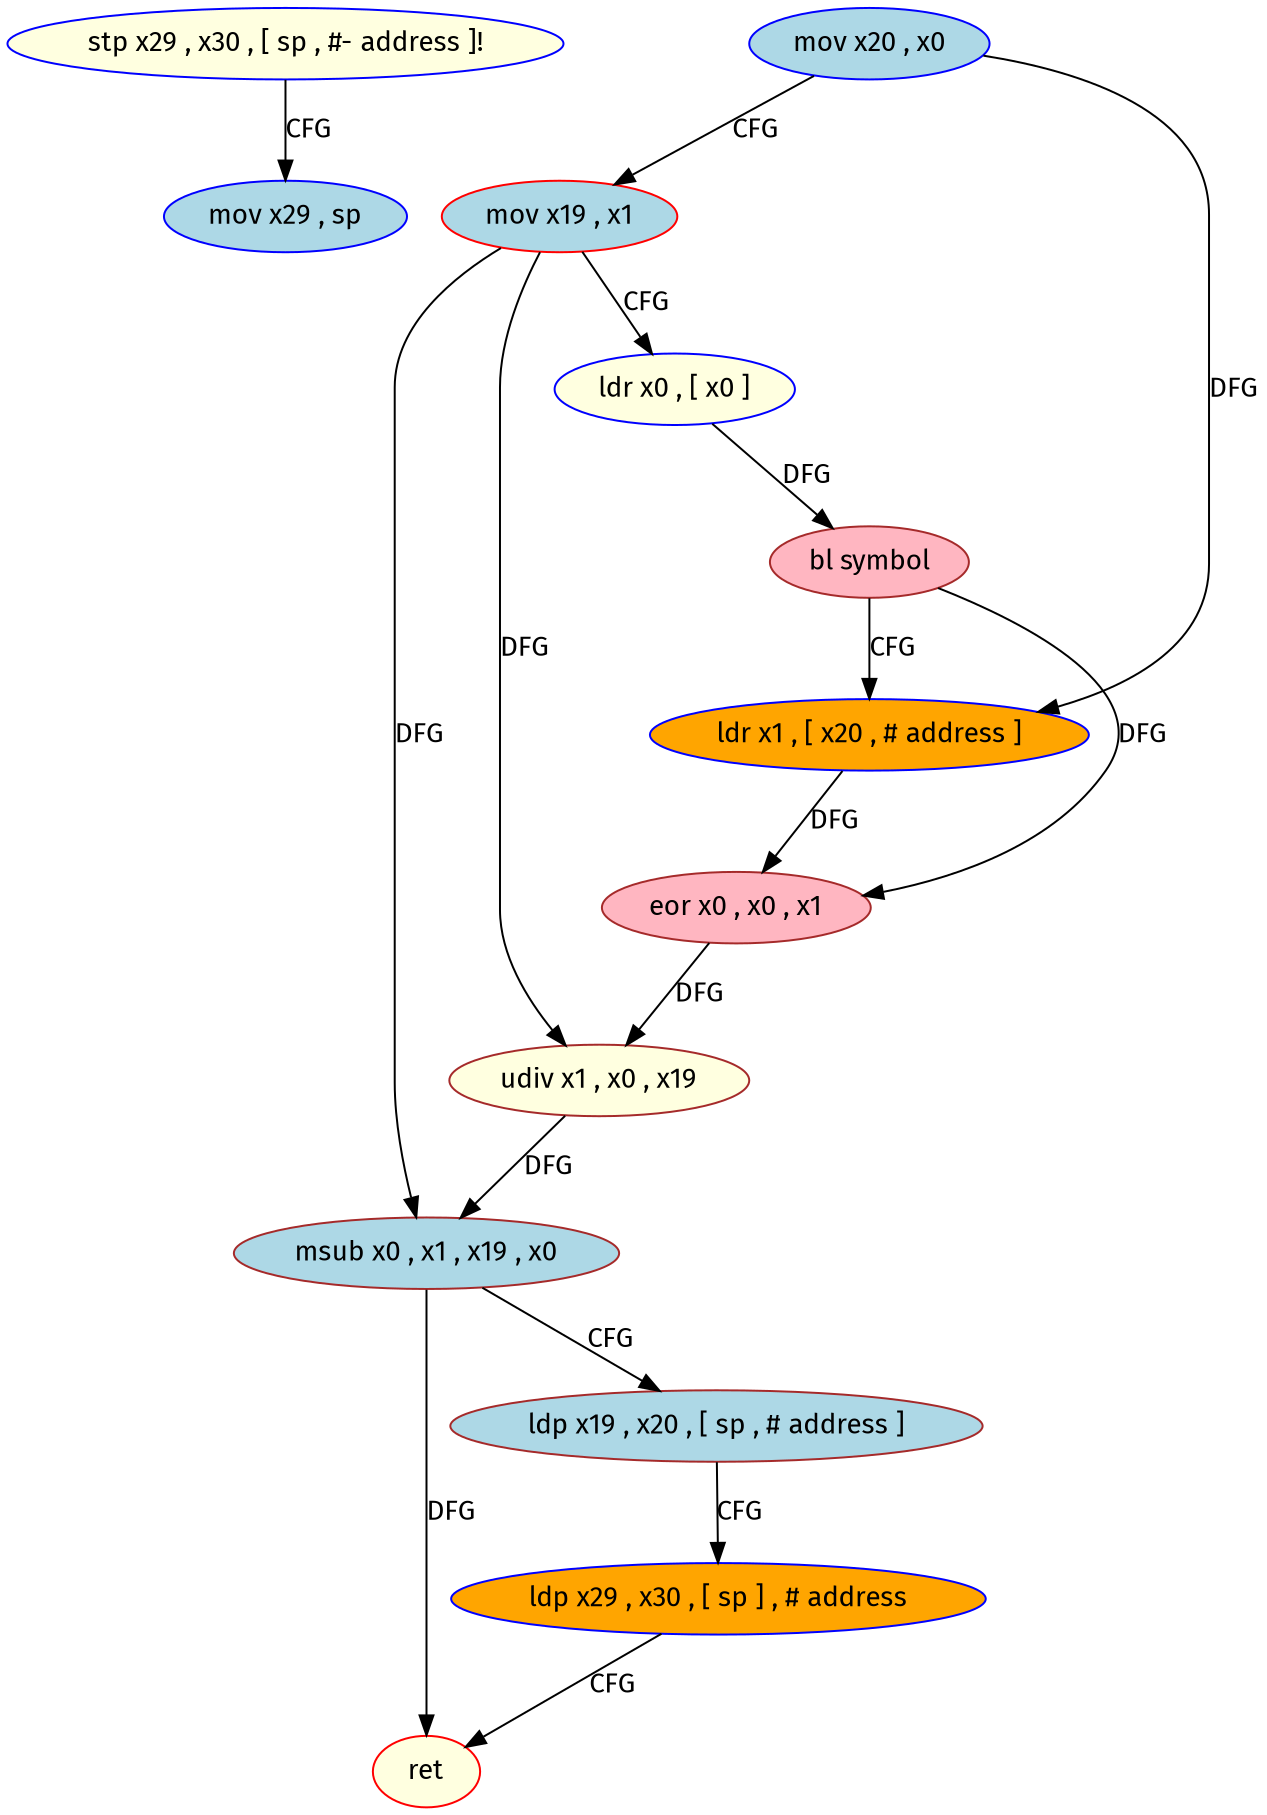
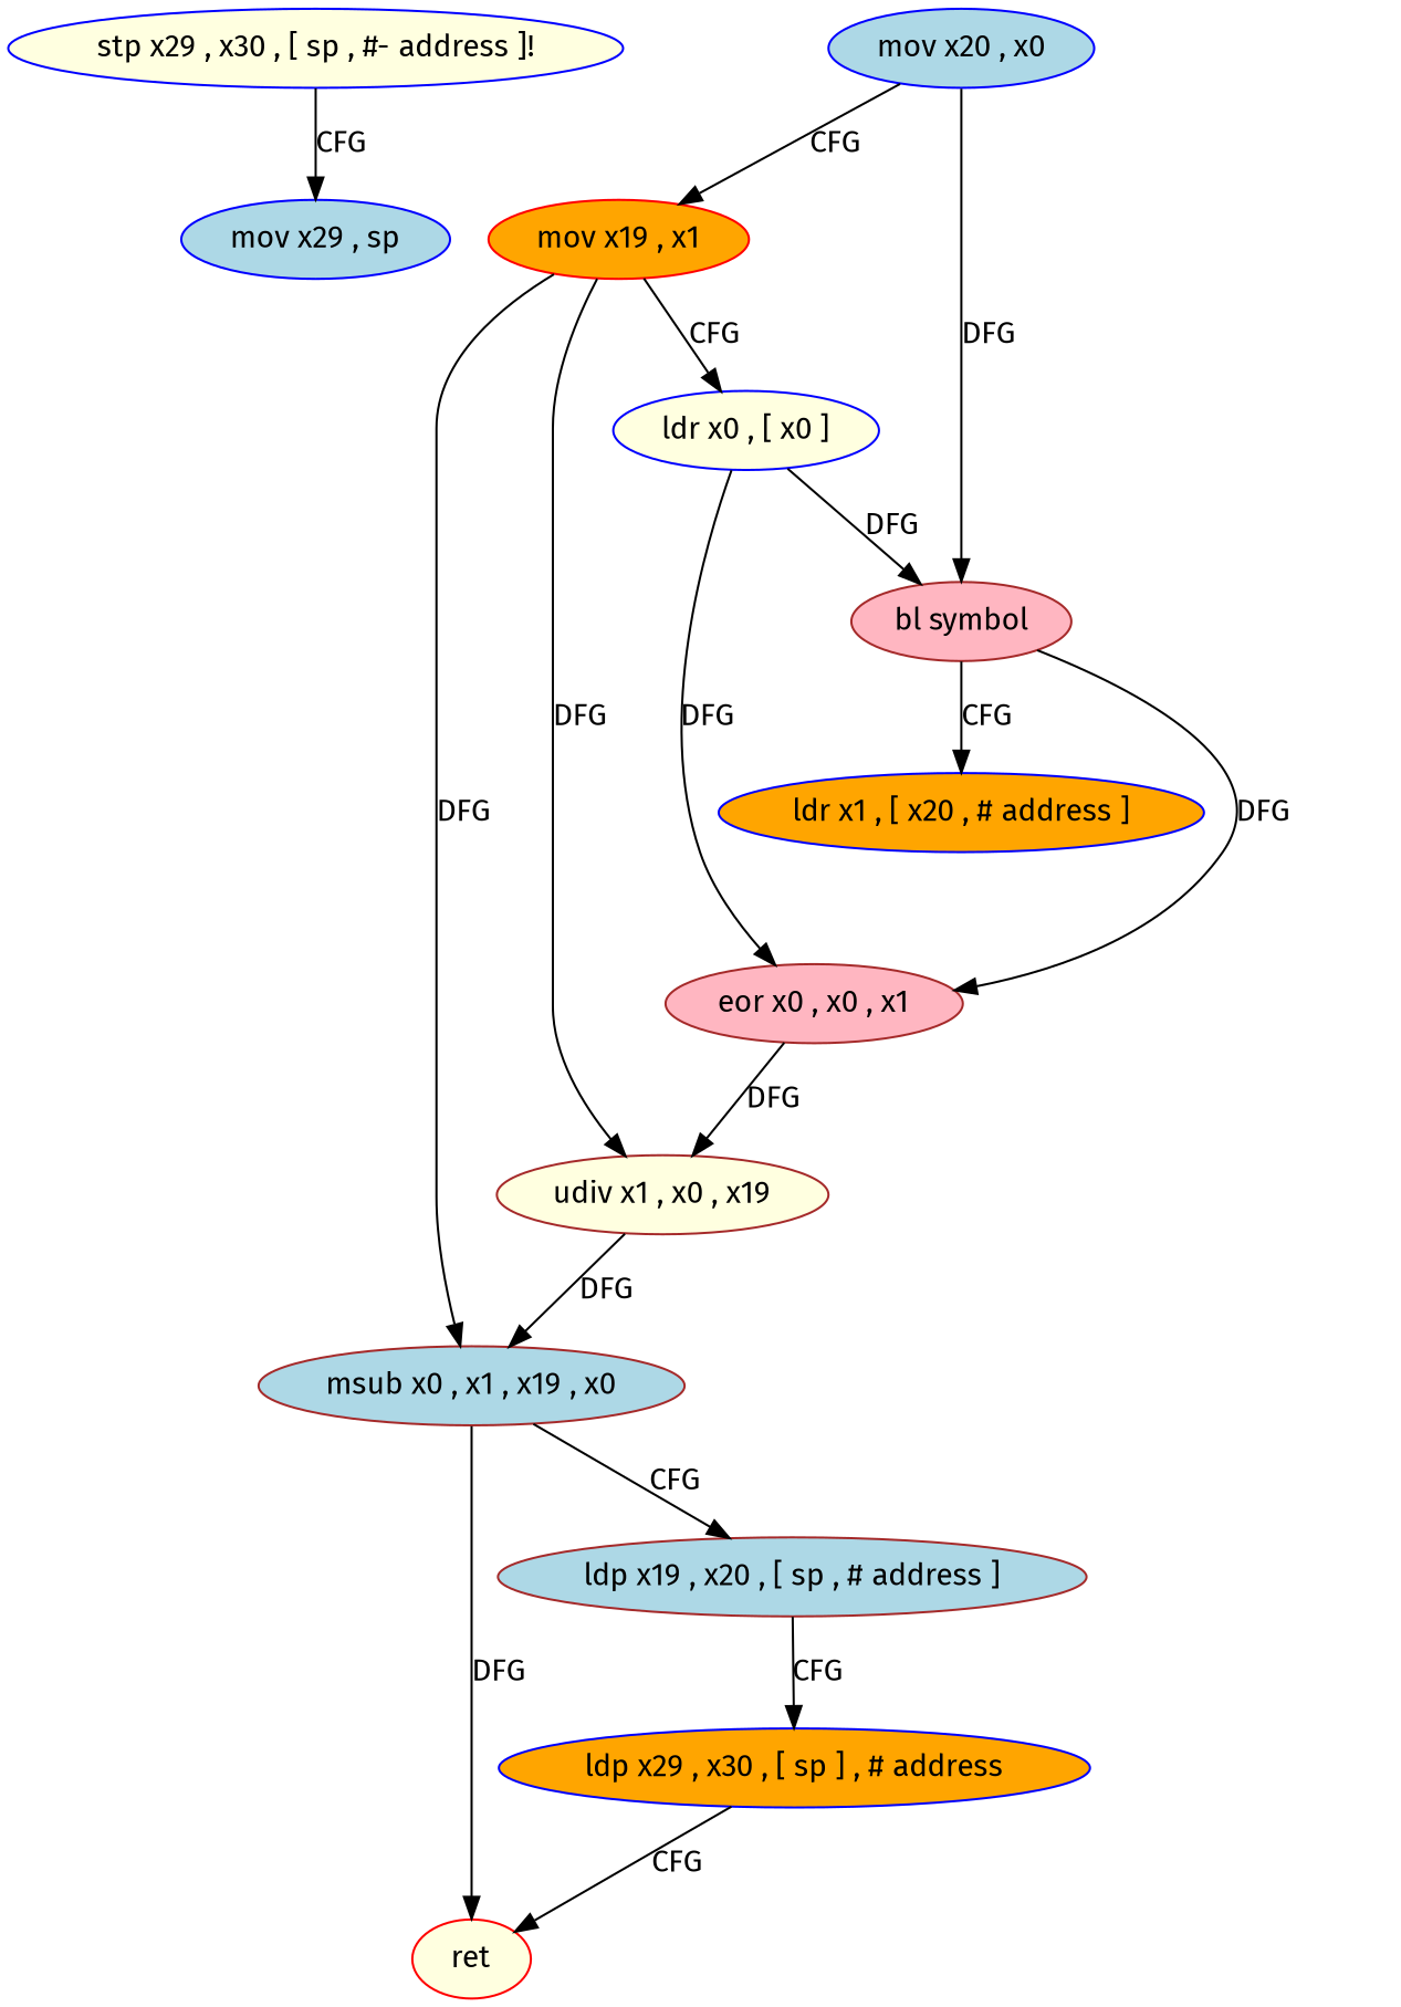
  digraph {
    fontname="Fira Sans"
    node [color=blue fillcolor=lightyellow fontname="Fira Sans" style=filled]
    edge [fontname="Fira Sans"]
    n1 [label="stp x29 , x30 , [ sp , #- address ]!"]
    n2 [fillcolor=lightblue label="mov x29 , sp"]
    n3 [fillcolor=lightblue label="mov x20 , x0"]
-   n4 [color=red fillcolor=lightblue label="mov x19 , x1"]
+   n4 [color=red fillcolor=orange label="mov x19 , x1"]
    n5 [fillcolor=orange label="ldr x1 , [ x20 , # address ]"]
    n6 [label="ldr x0 , [ x0 ]"]
    n7 [color=brown label="udiv x1 , x0 , x19"]
    n8 [color=brown fillcolor=lightblue label="msub x0 , x1 , x19 , x0"]
    n9 [color=brown fillcolor=lightpink label="eor x0 , x0 , x1"]
    n10 [color=brown fillcolor=lightpink label="bl symbol"]
    n11 [color=brown fillcolor=lightblue label="ldp x19 , x20 , [ sp , # address ]"]
    n12 [color=red label=ret]
    n13 [fillcolor=orange label="ldp x29 , x30 , [ sp ] , # address"]
    n1 -> n2 [label=CFG]
    n3 -> n4 [label=CFG]
-   n3 -> n5 [label=DFG]
+   n3 -> n10 [label=DFG]
    n4 -> n6 [label=CFG]
    n4 -> n7 [label=DFG]
    n4 -> n8 [label=DFG]
-   n5 -> n9 [label=DFG]
+   n6 -> n9 [label=DFG]
    n6 -> n10 [label=DFG]
    n7 -> n8 [label=DFG]
    n8 -> n11 [label=CFG]
    n8 -> n12 [label=DFG]
    n9 -> n7 [label=DFG]
    n10 -> n5 [label=CFG]
    n10 -> n9 [label=DFG]
    n11 -> n13 [label=CFG]
    n13 -> n12 [label=CFG]
  }
